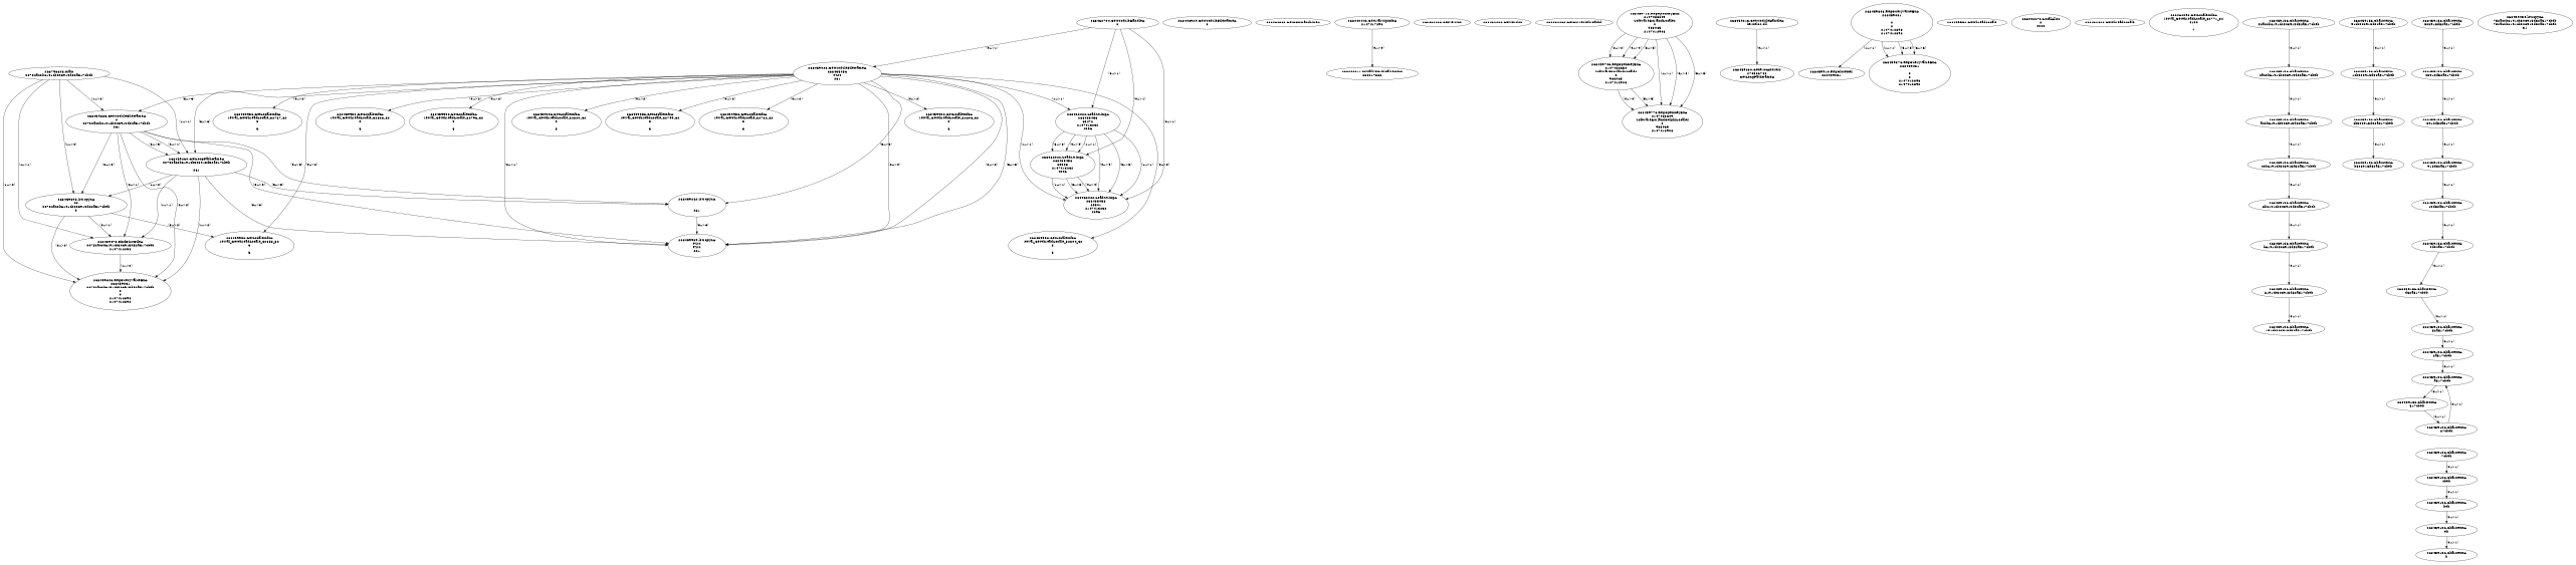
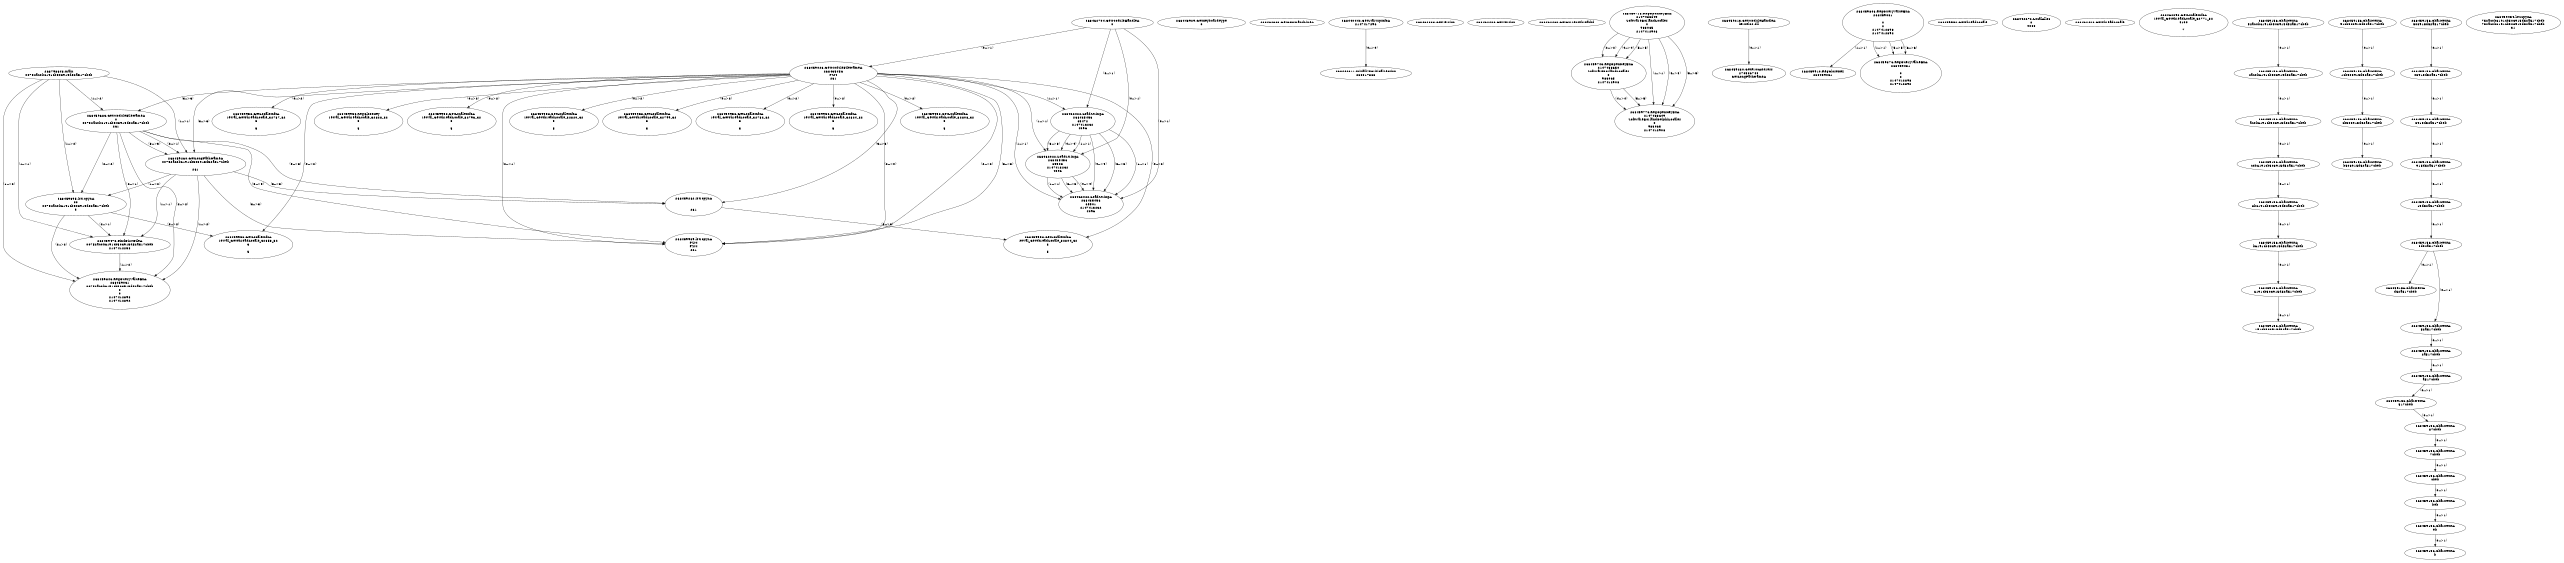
  digraph {
    n1 [label="268798648.main\n00752ac0b6191cb503915d52a517cbeb"]
    n2 [label="268459683.GetModuleFileNameA\n0\n00752ac0b6191cb503915d52a517cbeb\n261"]
    n3 [label="268459260.GetLongPathNameA\n00752ac0b6191cb503915d52a517cbeb\n\n261"]
    n4 [label="268459395.lstrcpynA\n00\n00752ac0b6191cb503915d52a517cbeb\n3"]
    n5 [label="268459473.FindFirstFileA\n00752ac0b6191cb503915d52a517cbeb\n2147412258"]
    n6 [label="268459846.RegQueryValueExA\n268459031\n00752ac0b6191cb503915d52a517cbeb\n0\n0\n2147412898\n2147412892"]
    n7 [label="268459282.lstrcpynA\n\n\n261"]
    n8 [label="268459939.lstrcpynA\nPZM\nPZM\n261"]
    n9 [label="268459958.GetLocaleInfoA\nretval_GetThreadLocale_32858_32\n3\n\n5"]
    n10 [label="268462704.GetModuleHandleA\n0"]
    n11 [label="268459026.GetModuleFileNameA\n268435456\nPZM\n261"]
    n12 [label="268462022.LoadStringA\n268435456\n65472\n2147413232\n4096"]
    n13 [label="268462022.LoadStringA\n268435456\n65503\n2147413232\n4096"]
    n14 [label="268462022.LoadStringA\n268435456\n65501\n2147413232\n4096"]
    n15 [label="268459958.GetLocaleInfoA\nretval_GetThreadLocale_32787_32\n3\n\n5"]
-   n16 [label="268459958.GetLocaleInfoA\nretval_GetThreadLocale_32828_32\n3\n\n5"]
+   n16 [label="268459958.RegCloseKey\nretval_GetThreadLocale_32828_32\n3\n\n5"]
    n17 [label="268459958.GetLocaleInfoA\nretval_GetThreadLocale_32796_32\n3\n\n5"]
    n18 [label="268459958.GetLocaleInfoA\nretval_GetThreadLocale_32820_32\n3\n\n5"]
    n19 [label="268459958.GetLocaleInfoA\nretval_GetThreadLocale_32799_32\n3\n\n5"]
    n20 [label="268459958.GetLocaleInfoA\nretval_GetThreadLocale_32782_32\n3\n\n5"]
+   n21 [label="268459958.GetLocaleInfoA\nretval_GetThreadLocale_32824_32\n3\n\n5"]
    n22 [label="268459958.GetLocaleInfoA\nretval_GetThreadLocale_32808_32\n3\n\n5"]
    n23 [label="268459958.GetLocaleInfoA\nretval_GetThreadLocale_32804_32\n3\n\n5"]
-   n24 [label="268448929.GetModuleFileNameA\n0"]
+   n24 [label="268448929.GetKeyboardType\n0"]
    n25 [label="268462363.GetCommandLineA\n"]
    n26 [label="268440442.GetStartupInfoA\n2147417296"]
    n27 [label="268442611.InitializeCriticalSection\n268817868"]
    n28 [label="268462383.GetVersion\n"]
    n29 [label="268462400.GetVersion\n"]
    n30 [label="268462460.GetCurrentThreadId\n"]
    n31 [label="268459713.RegOpenKeyExA\n2147483649\nSoftware\Borland\Locales\n0\n983065\n2147412908"]
    n32 [label="268459743.RegOpenKeyExA\n2147483650\nSoftware\Borland\Locales\n0\n983065\n2147412908"]
    n33 [label="268459773.RegOpenKeyExA\n2147483649\nSoftware\Borland\Delphi\Locales\n0\n983065\n2147412908"]
    n34 [label="268459213.GetModuleHandleA\nkernel32.dll"]
    n35 [label="268459230.GetProcAddress\n270536744\nGetLongPathNameA"]
    n36 [label="268459846.RegQueryValueExA\n268459031\n\n0\n0\n2147412898\n2147412892"]
    n37 [label="268459910.RegCloseKey\n268459031"]
    n38 [label="268459876.RegQueryValueExA\n268459031\n\n0\n0\n2147412898\n2147412892"]
    n39 [label="268459952.GetThreadLocale\n"]
    n40 [label="268442672.LocalAlloc\n0\n4088"]
    n41 [label="268462428.GetThreadLocale\n"]
    n42 [label="268462098.GetLocaleInfoA\nretval_GetThreadLocale_32771_32\n4100\n\n7"]
    n43 [label="268459156.CharNextA\n52ac0b6191cb503915d52a517cbeb"]
    n44 [label="268459156.CharNextA\n2ac0b6191cb503915d52a517cbeb"]
    n45 [label="268459156.CharNextA\nac0b6191cb503915d52a517cbeb"]
    n46 [label="268459156.CharNextA\nc0b6191cb503915d52a517cbeb"]
    n47 [label="268459156.CharNextA\n8b6191cb503915d52a517cbeb"]
    n48 [label="268459156.CharNextA\nb6191cb503915d52a517cbeb"]
    n49 [label="268459156.CharNextA\n6191cb503915d52a517cbeb"]
    n50 [label="268459156.CharNextA\n191cb503915d52a517cbeb"]
    n51 [label="268459156.CharNextA\n91cb503915d52a517cbeb"]
    n52 [label="268459156.CharNextA\n1cb503915d52a517cbeb"]
    n53 [label="268459156.CharNextA\ncb503915d52a517cbeb"]
    n54 [label="268459156.CharNextA\nb503915d52a517cbeb"]
    n55 [label="268459156.CharNextA\n503915d52a517cbeb"]
    n56 [label="268459156.CharNextA\n03915d52a517cbeb"]
    n57 [label="268459156.CharNextA\n3915d52a517cbeb"]
    n58 [label="268459156.CharNextA\n915d52a517cbeb"]
    n59 [label="268459156.CharNextA\n15d52a517cbeb"]
    n60 [label="268459156.CharNextA\n5d52a517cbeb"]
    n61 [label="268459156.CharNextA\nd52a517cbeb"]
    n62 [label="268459156.CharNextA\n52a517cbeb"]
    n63 [label="268459156.CharNextA\n2a517cbeb"]
    n64 [label="268459156.CharNextA\na517cbeb"]
    n65 [label="268459156.CharNextA\n517cbeb"]
    n66 [label="268459156.CharNextA\n87cbeb"]
    n67 [label="268459156.CharNextA\n7cbeb"]
    n68 [label="268459156.CharNextA\ncbeb"]
    n69 [label="268459156.CharNextA\nbeb"]
    n70 [label="268459156.CharNextA\neb"]
    n71 [label="268459156.CharNextA\nb"]
    n72 [label="268459454.lstrcpynA\n752ac0b6191cb503915d52a517cbeb\n752ac0b6191cb503915d52a517cbeb\n31"]
    n1 -> n2 [label="(1-->2)"]
    n1 -> n3 [label="(1-->1)"]
    n1 -> n4 [label="(1-->2)"]
    n1 -> n5 [label="(1-->1)"]
    n1 -> n6 [label="(1-->2)"]
    n2 -> n3 [label="(2-->1)"]
    n2 -> n3 [label="(3-->3)"]
    n2 -> n4 [label="(2-->2)"]
    n2 -> n5 [label="(2-->1)"]
    n2 -> n6 [label="(2-->2)"]
    n2 -> n7 [label="(3-->3)"]
    n2 -> n8 [label="(3-->3)"]
    n3 -> n4 [label="(1-->2)"]
    n3 -> n5 [label="(1-->1)"]
    n3 -> n6 [label="(1-->2)"]
    n3 -> n7 [label="(3-->3)"]
    n3 -> n8 [label="(3-->3)"]
    n4 -> n5 [label="(2-->1)"]
    n4 -> n6 [label="(2-->2)"]
    n4 -> n9 [label="(3-->2)"]
    n5 -> n6 [label="(1-->2)"]
-   n7 -> n8 [label="(3-->3)"]
+   n7 -> n23 [label="(3-->3)"]
    n10 -> n11 [label="(0-->1)"]
    n10 -> n12 [label="(0-->1)"]
    n10 -> n13 [label="(0-->1)"]
    n10 -> n14 [label="(0-->1)"]
    n11 -> n2 [label="(3-->3)"]
    n11 -> n3 [label="(3-->3)"]
    n11 -> n7 [label="(3-->3)"]
    n11 -> n8 [label="(2-->1)"]
    n11 -> n8 [label="(2-->2)"]
    n11 -> n8 [label="(3-->3)"]
    n11 -> n8 [label="(2-->0)"]
    n11 -> n9 [label="(0-->2)"]
    n11 -> n12 [label="(1-->1)"]
+   n11 -> n13 [label="(1-->1)"]
    n11 -> n14 [label="(1-->1)"]
    n11 -> n15 [label="(0-->2)"]
    n11 -> n16 [label="(0-->2)"]
    n11 -> n17 [label="(0-->2)"]
    n11 -> n18 [label="(0-->2)"]
    n11 -> n19 [label="(0-->2)"]
    n11 -> n20 [label="(0-->2)"]
+   n11 -> n21 [label="(0-->2)"]
    n11 -> n22 [label="(0-->2)"]
    n11 -> n23 [label="(0-->2)"]
    n12 -> n13 [label="(1-->1)"]
    n12 -> n13 [label="(3-->3)"]
    n12 -> n13 [label="(4-->4)"]
    n12 -> n14 [label="(1-->1)"]
    n12 -> n14 [label="(3-->3)"]
    n12 -> n14 [label="(4-->4)"]
    n13 -> n14 [label="(1-->1)"]
    n13 -> n14 [label="(3-->3)"]
    n13 -> n14 [label="(4-->4)"]
    n26 -> n27 [label="(0-->0)"]
    n31 -> n32 [label="(2-->2)"]
    n31 -> n32 [label="(4-->4)"]
    n31 -> n32 [label="(5-->5)"]
    n31 -> n33 [label="(1-->1)"]
    n31 -> n33 [label="(4-->4)"]
    n31 -> n33 [label="(5-->5)"]
    n32 -> n33 [label="(4-->4)"]
    n32 -> n33 [label="(5-->5)"]
    n34 -> n35 [label="(0-->1)"]
    n36 -> n37 [label="(1-->1)"]
    n36 -> n38 [label="(1-->1)"]
    n36 -> n38 [label="(5-->5)"]
    n36 -> n38 [label="(6-->6)"]
    n43 -> n44 [label="(0-->1)"]
    n44 -> n45 [label="(0-->1)"]
    n45 -> n46 [label="(0-->1)"]
    n46 -> n47 [label="(0-->1)"]
    n47 -> n48 [label="(0-->1)"]
    n48 -> n49 [label="(0-->1)"]
    n49 -> n50 [label="(0-->1)"]
    n51 -> n52 [label="(0-->1)"]
    n52 -> n53 [label="(0-->1)"]
    n53 -> n54 [label="(0-->1)"]
    n55 -> n56 [label="(0-->1)"]
    n56 -> n57 [label="(0-->1)"]
    n57 -> n58 [label="(0-->1)"]
    n58 -> n59 [label="(0-->1)"]
    n59 -> n60 [label="(0-->1)"]
    n60 -> n61 [label="(0-->1)"]
-   n61 -> n62 [label="(0-->1)"]
+   n60 -> n62 [label="(0-->1)"]
    n62 -> n63 [label="(0-->1)"]
    n63 -> n64 [label="(0-->1)"]
    n64 -> n65 [label="(0-->1)"]
    n65 -> n66 [label="(0-->1)"]
-   n66 -> n64 [label="(0-->1)"]
+   n66 -> n67 [label="(0-->1)"]
    n67 -> n68 [label="(0-->1)"]
    n68 -> n69 [label="(0-->1)"]
    n69 -> n70 [label="(0-->1)"]
    n70 -> n71 [label="(0-->1)"]
  }
